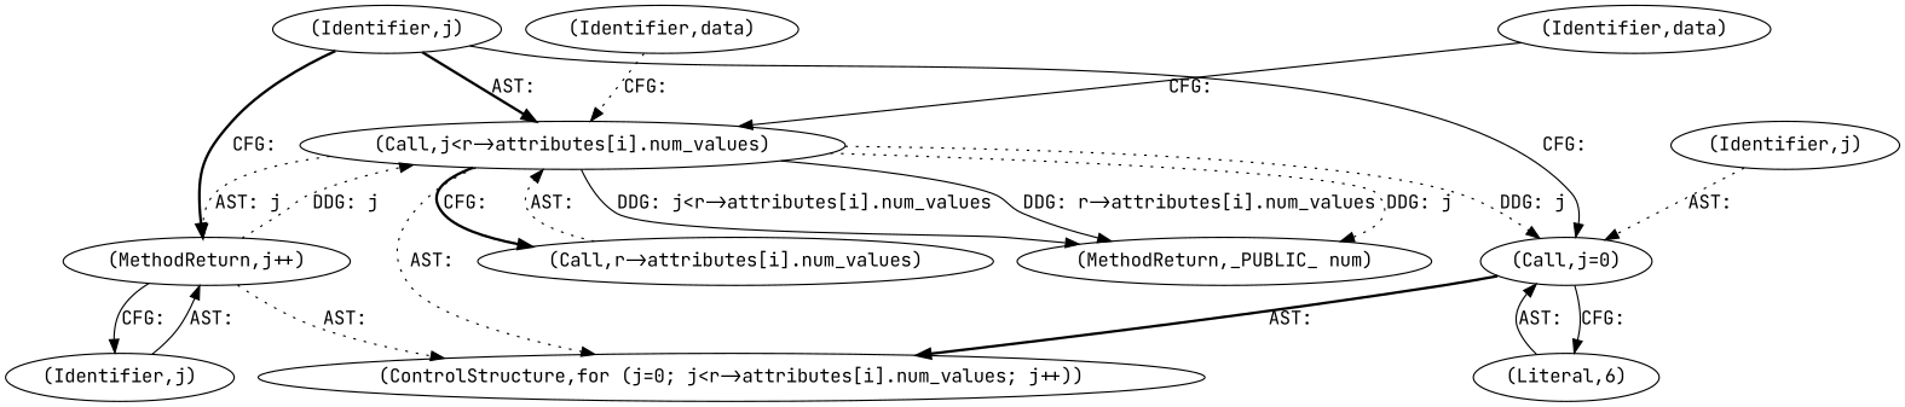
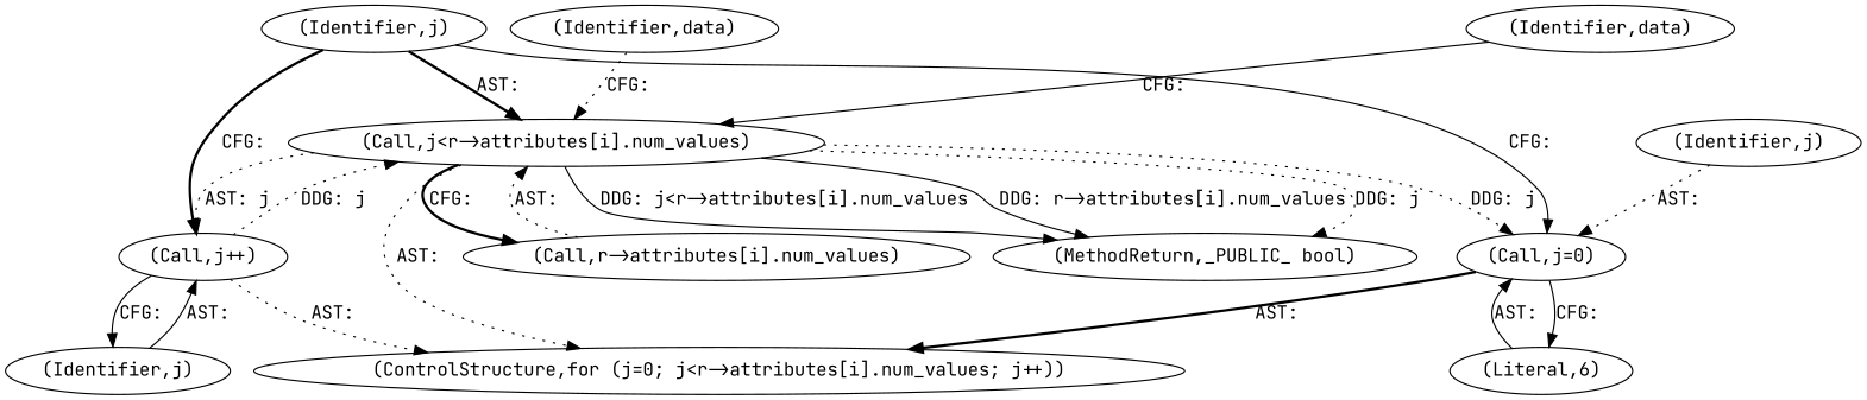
  digraph {
    fontname="JetBrains Mono"
    node [fontname="JetBrains Mono"]
    edge [fontname="JetBrains Mono" style=dotted]
    n1 [label="(Call,j<r->attributes[i].num_values)"]
-   n2 [label="(MethodReturn,j++)"]
+   n2 [label="(Call,j++)"]
    n3 [label="(Call,r->attributes[i].num_values)"]
    n4 [label="(ControlStructure,for (j=0; j<r->attributes[i].num_values; j++))"]
-   n5 [label="(MethodReturn,_PUBLIC_ num)"]
+   n5 [label="(MethodReturn,_PUBLIC_ bool)"]
    n6 [label="(Call,j=0)"]
    n7 [label="(Identifier,j)"]
    n8 [label="(Literal,6)"]
    n9 [label="(Identifier,data)"]
    n10 [label="(Identifier,j)"]
    n11 [label="(Identifier,j)"]
    n12 [label="(Identifier,data)"]
    n1 -> n2 [label="AST: j"]
    n1 -> n3 [label="CFG: " style=bold]
    n1 -> n4 [label="AST: "]
    n1 -> n5 [label="DDG: j<r->attributes[i].num_values" style=solid]
    n1 -> n5 [label="DDG: r->attributes[i].num_values" style=solid]
    n1 -> n5 [label="DDG: j"]
    n1 -> n6 [label="DDG: j"]
    n2 -> n1 [label="DDG: j"]
    n2 -> n4 [label="AST: "]
    n2 -> n7 [label="CFG: " style=solid]
    n3 -> n1 [label="AST: "]
    n6 -> n4 [label="AST: " style=bold]
    n6 -> n8 [label="CFG: " style=solid]
    n7 -> n2 [label="AST: " style=solid]
    n8 -> n6 [label="AST: " style=solid]
    n9 -> n1 [label="CFG: "]
    n10 -> n6 [label="AST: "]
    n11 -> n1 [label="AST: " style=bold]
    n11 -> n2 [label="CFG: " style=bold]
    n11 -> n6 [label="CFG: " style=solid]
    n12 -> n1 [label="CFG: " style=solid]
  }
